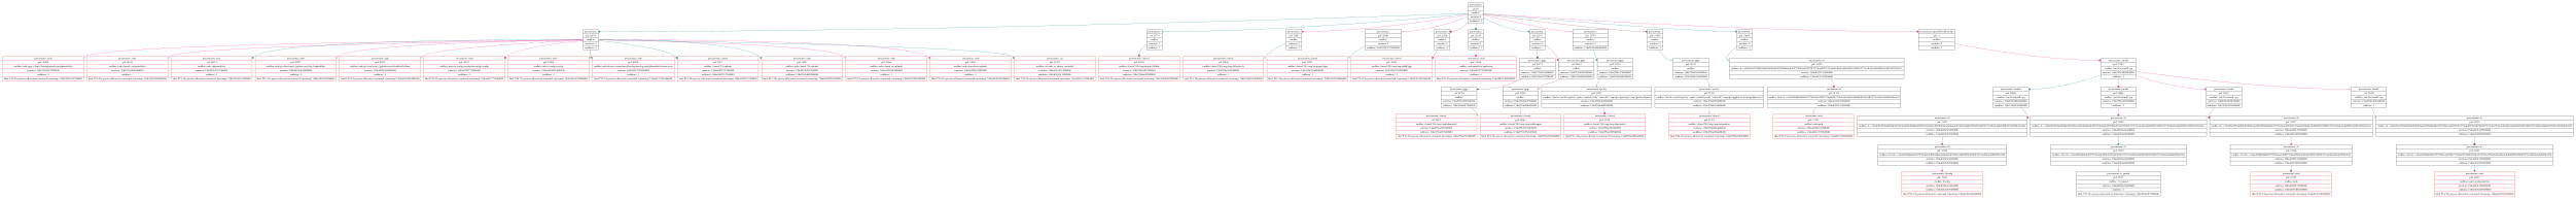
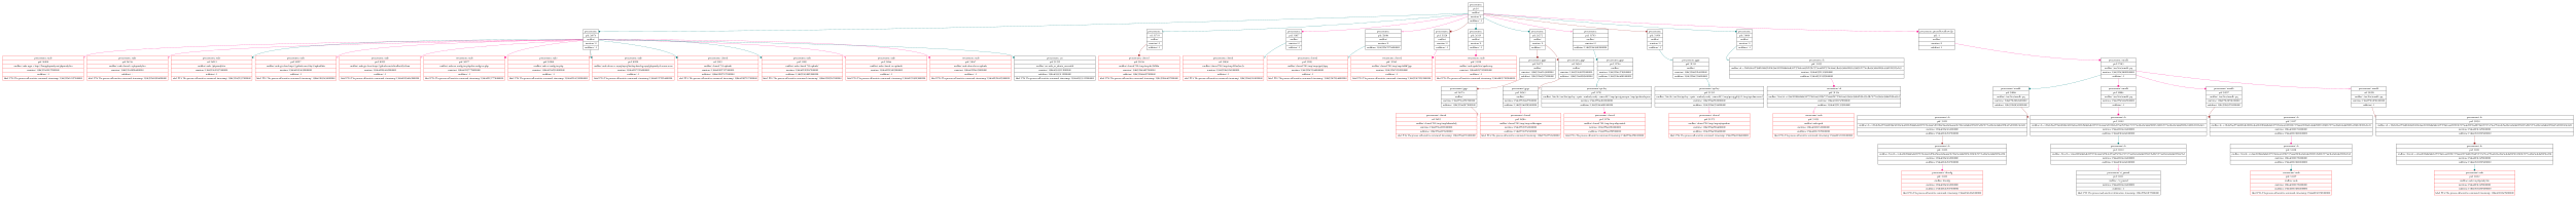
  digraph {
    fontname="EB Garamond"
    node [fontname="EB Garamond" shape=record]
    edge [arrowhead=onormal color=deeppink fontname="EB Garamond" headport=head]
    n1 [color=red label="{<head>processname: sudo | pid: 26208 | cmdline: sudo wget -c http://lamp.phpstudy.net/phpstudy.bin | starttime: 1586399410197000000 | enddtime: -1 | label: PT6 The process call sensitive command. timestamp: 1586399410197000000}"]
    n2 [label="{<head>processname:  | pid: 26076 | cmdline:  | starttime: 0 | enddtime: -1}"]
    n3 [color=red label="{<head>processname: sudo | pid: 26214 | cmdline: sudo chmod +x phpstudy.bin | starttime: 1586399418904000000 | enddtime: -1 | label: PT6 The process call sensitive command. timestamp: 1586399418904000000}"]
    n4 [color=red label="{<head>processname: sudo | pid: 26219 | cmdline: sudo ./phpstudy.bin | starttime: 1586399432537000000 | enddtime: -1 | label: PT6 The process call sensitive command. timestamp: 1586399432537000000}"]
    n5 [color=red label="{<head>processname: sudo | pid: 30927 | cmdline: sudo git clone https://github.com/c0ny1/upload-labs | starttime: 1586401851650000000 | enddtime: -1 | label: PT6 The process call sensitive command. timestamp: 1586401851650000000}"]
    n6 [color=red label="{<head>processname: sudo | pid: 30939 | cmdline: sudo git clone https://github.com/ethicalhack3r/dvwa | starttime: 1586402054049000000 | enddtime: -1 | label: PT6 The process call sensitive command. timestamp: 1586402054049000000}"]
    n7 [color=red label="{<head>processname: sudo | pid: 30977 | cmdline: sudo mv config.inc.php.dist config.inc.php | starttime: 1586402137778000000 | enddtime: -1 | label: PT6 The process call sensitive command. timestamp: 1586402137778000000}"]
    n8 [color=red label="{<head>processname: sudo | pid: 30988 | cmdline: sudo vi config.inc.php | starttime: 1586402142310000000 | enddtime: -1 | label: PT6 The process call sensitive command. timestamp: 1586402142310000000}"]
    n9 [color=red label="{<head>processname: sudo | pid: 30990 | cmdline: sudo chown -r mysql.mysql backup data log mysql phpstudy.sh server www | starttime: 1586402172924000000 | enddtime: -1 | label: PT6 The process call sensitive command. timestamp: 1586402172924000000}"]
    n10 [color=red label="{<head>processname: chmod | pid: 31031 | cmdline: chmod 755 uploads/ | starttime: 1586402897127000000 | enddtime: 1586402897127000000 | label: PT6 The process call sensitive command. timestamp: 1586402897127000000}"]
    n11 [color=red label="{<head>processname: sudo | pid: 31035 | cmdline: sudo chmod 755 uploads/ | starttime: 1586402903267000000 | enddtime: 1586399658829000000 | label: PT6 The process call sensitive command. timestamp: 1586402903267000000}"]
    n12 [color=red label="{<head>processname: sudo | pid: 31044 | cmdline: sudo chmod +w uploads/ | starttime: 1586402915003000000 | enddtime: -1 | label: PT6 The process call sensitive command. timestamp: 1586402915003000000}"]
    n13 [color=red label="{<head>processname: sudo | pid: 31047 | cmdline: sudo chmod a+w uploads/ | starttime: 1586402926623000000 | enddtime: -1 | label: PT6 The process call sensitive command. timestamp: 1586402926623000000}"]
-   n14 [color=red label="{<head>processname: cat | pid: 31239 | cmdline: cat .sudo_as_admin_successful | starttime: 1586405555112000000 | enddtime: 1586405555112000000 | label: PT6 The process call sensitive command. timestamp: 1586405555112000000}"]
+   n14 [color=black label="{<head>processname: cat | pid: 31239 | cmdline: cat .sudo_as_admin_successful | starttime: 1586405555112000000 | enddtime: 1586405555112000000 | label: PT6 The process call sensitive command. timestamp: 1586405555112000000}"]
    n15 [label="{<head>processname:  | pid: 0 | cmdline:  | starttime: 0 | enddtime: -1}"]
    n16 [label="{<head>processname:  | pid: 31793 | cmdline:  | starttime: 0 | enddtime: -1}"]
    n17 [label="{<head>processname:  | pid: 31837 | cmdline:  | starttime: 0 | enddtime: -1}"]
    n18 [label="{<head>processname:  | pid: 32084 | cmdline:  | starttime: 0 | enddtime: 1586399670724000000}"]
    n19 [label="{<head>processname:  | pid: 32128 | cmdline:  | starttime: 0 | enddtime: -1}"]
    n20 [label="{<head>processname:  | pid: 26119 | cmdline:  | starttime: 0 | enddtime: -1}"]
    n21 [label="{<head>processname:  | pid: 26272 | cmdline:  | starttime: 0 | enddtime: -1}"]
    n22 [label="{<head>processname:  | pid: 31703 | cmdline:  | starttime: 0 | enddtime: 1586399665689000000}"]
    n23 [label="{<head>processname:  | pid: 31950 | cmdline:  | starttime: 0 | enddtime: -1}"]
    n24 [label="{<head>processname:  | pid: 31000 | cmdline:  | starttime: 0 | enddtime: -1}"]
    n25 [label="{<head>processname: parentNeverShowUp | pid: -1 | cmdline:  | starttime: 0 | enddtime: -1}"]
    n26 [color=red label="{<head>processname: chmod | pid: 31814 | cmdline: chmod 700 /tmp/tmp.zhi3h2ldrr | starttime: 1586399664897000000 | enddtime: 1586399664897000000 | label: PT6 The process call sensitive command. timestamp: 1586399664897000000}"]
    n27 [color=red label="{<head>processname: chmod | pid: 31858 | cmdline: chmod 700 /tmp/tmp.01lua3wo3r | starttime: 1586399665261000000 | enddtime: -1 | label: PT6 The process call sensitive command. timestamp: 1586399665261000000}"]
    n28 [color=red label="{<head>processname: chmod | pid: 32105 | cmdline: chmod 700 /tmp/tmp.cjtp6j1rpq | starttime: 1586399670548000000 | enddtime: -1 | label: PT6 The process call sensitive command. timestamp: 1586399670548000000}"]
    n29 [color=red label="{<head>processname: chmod | pid: 32149 | cmdline: chmod 700 /tmp/tmp.fxblfa7gep | starttime: 1586399670952000000 | enddtime: -1 | label: PT6 The process call sensitive command. timestamp: 1586399670952000000}"]
    n30 [color=red label="{<head>processname: sudo | pid: 31318 | cmdline: sudo spade/bin/spade stop | starttime: 1586408257209000000 | enddtime: -1 | label: PT6 The process call sensitive command. timestamp: 1586408257209000000}"]
    n31 [label="{<head>processname: gpgv | pid: 26273 | cmdline:  | starttime: 1586399442143000000 | enddtime: 1586399443879000000}"]
    n32 [label="{<head>processname: gpgv | pid: 26362 | cmdline:  | starttime: 1586399458229000000 | enddtime: 1586399460985000000}"]
    n33 [label="{<head>processname: gpgv | pid: 31704 | cmdline:  | starttime: 1586399663785000000 | enddtime: 1586399664081000000}"]
    n34 [label="{<head>processname: gpgv | pid: 31951 | cmdline:  | starttime: 1586399669216000000 | enddtime: 1586399669316000000}"]
    n35 [label="{<head>processname: sh | pid: 31133 | cmdline: sh -c 2f62696e2f7368202d632022636420222f686f6d652f73706164652f223b7375646f2073706164653b6563686f205b535d3b7077643b6563686f205b455d2220323e2631 | starttime: 1586403321525000000 | enddtime: 1586403321593000000}"]
    n36 [label="{<head>processname: mandb | pid: 27183 | cmdline: /usr/bin/mandb -pq | starttime: 1586399638000000000 | enddtime: -1}"]
    n37 [color=red label="{<head>processname: chmod | pid: 26295 | cmdline: chmod 700 /tmp/tmp.la8zutuhdj | starttime: 1586399443555000000 | enddtime: 1586399443555000000 | label: PT6 The process call sensitive command. timestamp: 1586399443555000000}"]
    n38 [label="{<head>processname: gpgv | pid: 26274 | cmdline:  | starttime: 1586399442907000000 | enddtime: 1586399443879000000}"]
    n39 [label="{<head>processname: gpgv | pid: 26363 | cmdline:  | starttime: 1586399458497000000 | enddtime: 1586399460985000000}"]
    n40 [color=red label="{<head>processname: chmod | pid: 26384 | cmdline: chmod 700 /tmp/tmp.cw0denagtm | starttime: 1586399459765000000 | enddtime: 1586399459765000000 | label: PT6 The process call sensitive command. timestamp: 1586399459765000000}"]
    n41 [color=red label="{<head>processname: chmod | pid: 31726 | cmdline: chmod 700 /tmp/tmp.u0qntsz4eb | starttime: 1586399663981000000 | enddtime: 1586399663989000000 | label: PT6 The process call sensitive command. timestamp: 1586399663981000000}"]
    n42 [label="{<head>processname: apt-key | pid: 31705 | cmdline: /bin/sh /usr/bin/apt-key --quiet --readonly verify --status-fd 3 /tmp/apt.sig.xuuqcw /tmp/apt.data.lrqnnx | starttime: 1586399663813000000 | enddtime: 1586399664081000000}"]
    n43 [color=red label="{<head>processname: chmod | pid: 31973 | cmdline: chmod 700 /tmp/tmp.wjiopzohmc | starttime: 1586399669284000000 | enddtime: 1586399669284000000 | label: PT6 The process call sensitive command. timestamp: 1586399669284000000}"]
    n44 [label="{<head>processname: apt-key | pid: 31952 | cmdline: /bin/sh /usr/bin/apt-key --quiet --readonly verify --status-fd 3 /tmp/apt.sig.gh0y51 /tmp/apt.data.verrwf | starttime: 1586399669220000000 | enddtime: 1586399669316000000}"]
    n45 [color=red label="{<head>processname: sudo | pid: 31135 | cmdline: sudo spade | starttime: 1586403321533000000 | enddtime: 1586403321593000000 | label: PT6 The process call sensitive command. timestamp: 1586403321533000000}"]
    n46 [label="{<head>processname: sh | pid: 31134 | cmdline: /bin/sh -c 6364202f686f6d652f73706164652f3b7375646f2073706164653b6563686f205b535d3b7077643b6563686f205b455d | starttime: 1586403321529000000 | enddtime: 1586403321593000000}"]
    n47 [color=red label="{<head>processname: ifconfig | pid: 31123 | cmdline: ifconfig | starttime: 1586403263245000000 | enddtime: 1586403263537000000 | label: PT6 The process call sensitive command. timestamp: 1586403263245000000}"]
    n48 [label="{<head>processname: sh | pid: 31122 | cmdline: /bin/sh -c 6364202f686f6d652f73706164652f3b6966636f6e6669673b6563686f205b535d3b7077643b6563686f205b455d | starttime: 1586403263245000000 | enddtime: 1586403263537000000}"]
    n49 [label="{<head>processname: sh | pid: 31121 | cmdline: sh -c 2f62696e2f7368202d632022636420222f686f6d652f73706164652f223b6966636f6e6669673b6563686f205b535d3b7077643b6563686f205b455d2220323e2631 | starttime: 1586403263241000000 | enddtime: 1586403263537000000}"]
    n50 [label="{<head>processname: mandb | pid: 30884 | cmdline: /usr/bin/mandb -pq | starttime: 1586399658365000000 | enddtime: 1586399658369000000}"]
    n51 [label="{<head>processname: mandb | pid: 30886 | cmdline: /usr/bin/mandb -pq | starttime: 1586399658369000000 | enddtime: -1}"]
    n52 [label="{<head>processname: mandb | pid: 30997 | cmdline: /usr/bin/mandb -pq | starttime: 1586399658781000000 | enddtime: 1586399658781000000}"]
    n53 [label="{<head>processname: mandb | pid: 30998 | cmdline: /usr/bin/mandb -pq | starttime: 1586399658781000000 | enddtime: -1}"]
    n54 [label="{<head>processname: sh | pid: 31109 | cmdline: sh -c 2f62696e2f7368202d632022636420222f686f6d652f73706164652f223b2e2f76695f7061737377643b6563686f205b535d3b7077643b6563686f205b455d2220323e2631 | starttime: 1586403186114000000 | enddtime: 1586403186162000000}"]
    n55 [label="{<head>processname: sh | pid: 31127 | cmdline: sh -c 2f62696e2f7368202d632022636420222f686f6d652f73706164652f223b7375646f203b6563686f205b535d3b7077643b6563686f205b455d2220323e2631 | starttime: 1586403301781000000 | enddtime: 1586403301801000000}"]
    n56 [label="{<head>processname: sh | pid: 31130 | cmdline: sh -c 2f62696e2f7368202d632022636420222f686f6d652f73706164652f223b7375646f20726d2070687073747564792e62696e3b6563686f205b535d3b7077643b6563686f205b455d2220323e2631 | starttime: 1586403312493000000 | enddtime: 1586403312505000000}"]
    n57 [color=black label="{<head>processname: vi_passwd | pid: 31111 | cmdline: ./vi_passwd | starttime: 1586403186114000000 | enddtime: -1 | label: PT2 The process read sensitive information. timestamp: 1586399410197000000}"]
    n58 [label="{<head>processname: sh | pid: 31110 | cmdline: /bin/sh -c 6364202f686f6d652f73706164652f3b2e2f76695f7061737377643b6563686f205b535d3b7077643b6563686f205b455d | starttime: 1586403186114000000 | enddtime: 1586403186162000000}"]
    n59 [color=red label="{<head>processname: sudo | pid: 31129 | cmdline: sudo | starttime: 1586403301785000000 | enddtime: 1586403301801000000 | label: PT6 The process call sensitive command. timestamp: 1586403301785000000}"]
    n60 [label="{<head>processname: sh | pid: 31128 | cmdline: /bin/sh -c 6364202f686f6d652f73706164652f3b7375646f203b6563686f205b535d3b7077643b6563686f205b455d | starttime: 1586403301785000000 | enddtime: 1586403301801000000}"]
    n61 [color=red label="{<head>processname: sudo | pid: 31132 | cmdline: sudo rm phpstudy.bin | starttime: 1586403312493000000 | enddtime: 1586403312505000000 | label: PT6 The process call sensitive command. timestamp: 1586403312493000000}"]
    n62 [label="{<head>processname: sh | pid: 31131 | cmdline: /bin/sh -c 6364202f686f6d652f73706164652f3b7375646f20726d2070687073747564792e62696e3b6563686f205b535d3b7077643b6563686f205b455d | starttime: 1586403312493000000 | enddtime: 1586403312505000000}"]
    n2 -> n1
    n2 -> n3
    n2 -> n4 [arrowhead=dot color=teal]
    n2 -> n5
    n2 -> n6
    n2 -> n7 [arrowhead=box]
    n2 -> n8 [color=brown]
    n2 -> n9 [arrowhead=dot color=teal]
    n2 -> n10 [arrowhead=box color=teal]
    n2 -> n11 [arrowhead=dot color=teal]
    n2 -> n12
    n2 -> n13 [arrowhead=dot]
    n2 -> n14 [arrowhead=dot color=teal]
    n15 -> n2 [arrowhead=dot color=teal]
    n15 -> n16 [color=teal]
    n15 -> n17 [arrowhead=dot]
    n15 -> n18
    n15 -> n19 [arrowhead=box color=brown]
    n15 -> n20 [arrowhead=box color=teal]
    n15 -> n21 [arrowhead=dot color=teal]
    n15 -> n22
    n15 -> n23 [arrowhead=dot color=brown]
    n15 -> n24 [arrowhead=dot color=teal]
    n15 -> n25 [arrowhead=box]
    n16 -> n26 [arrowhead=box color=brown]
    n17 -> n27 [color=teal]
    n18 -> n28 [color=teal]
    n19 -> n29 [arrowhead=box]
    n20 -> n30 [arrowhead=box]
    n21 -> n31 [arrowhead=box color=brown]
    n21 -> n32 [arrowhead=dot color=brown]
    n22 -> n33 [arrowhead=dot color=teal]
    n23 -> n34 [color=teal]
    n24 -> n35 [color=teal]
    n25 -> n36 [arrowhead=box]
    n31 -> n38 [arrowhead=dot color=brown]
    n32 -> n39 [color=brown]
    n33 -> n42 [color=teal]
    n34 -> n44 [color=teal]
    n35 -> n46 [arrowhead=box]
    n36 -> n50 [arrowhead=dot color=teal]
    n36 -> n51 [arrowhead=box]
    n36 -> n52 [arrowhead=dot]
    n36 -> n53
    n38 -> n37 [color=brown]
    n39 -> n40
    n42 -> n41 [arrowhead=box]
    n44 -> n43
    n46 -> n45
    n48 -> n47 [arrowhead=dot]
    n49 -> n48 [arrowhead=dot color=brown]
    n50 -> n49 [arrowhead=dot color=brown]
    n51 -> n54 [arrowhead=box]
    n52 -> n55 [arrowhead=box color=brown]
    n53 -> n56 [color=brown]
    n54 -> n58 [arrowhead=dot color=teal]
    n55 -> n60 [arrowhead=dot]
    n56 -> n62 [arrowhead=box color=brown]
    n58 -> n57
    n60 -> n59 [arrowhead=box color=teal]
    n62 -> n61 [arrowhead=dot color=teal]
  }
